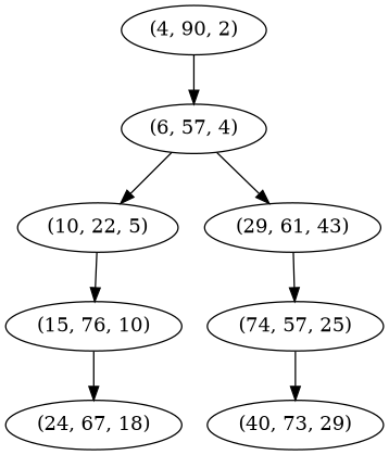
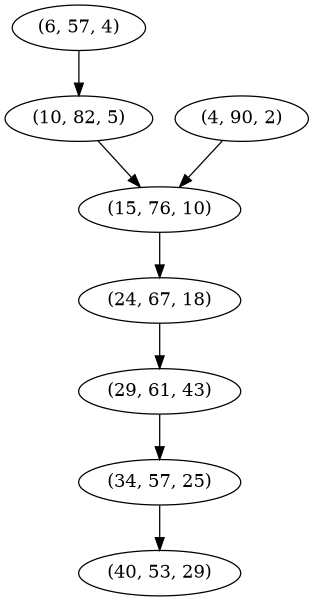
  digraph {
    n1 [label="(6, 57, 4)"]
    "(4, 90, 2)"
-   "(10, 82, 5)" [label="(10, 22, 5)"]
+   "(10, 82, 5)"
    "(15, 76, 10)"
    "(24, 67, 18)"
    n6 [label="(29, 61, 43)"]
-   "(34, 57, 25)" [label="(74, 57, 25)"]
-   "(40, 53, 29)" [label="(40, 73, 29)"]
+   "(34, 57, 25)"
+   "(40, 53, 29)"
    n1 -> "(10, 82, 5)"
-   "(4, 90, 2)" -> n1
+   "(4, 90, 2)" -> "(15, 76, 10)"
    "(10, 82, 5)" -> "(15, 76, 10)"
    "(15, 76, 10)" -> "(24, 67, 18)"
-   n1 -> n6
+   "(24, 67, 18)" -> n6
    n6 -> "(34, 57, 25)"
    "(34, 57, 25)" -> "(40, 53, 29)"
  }
